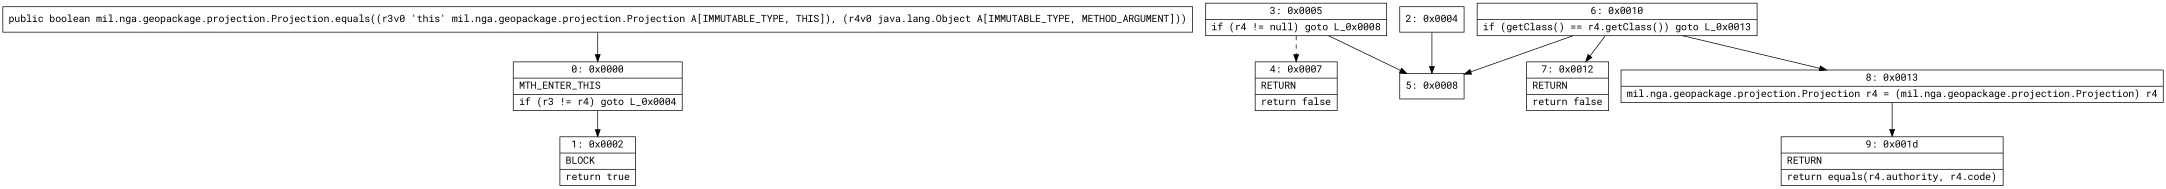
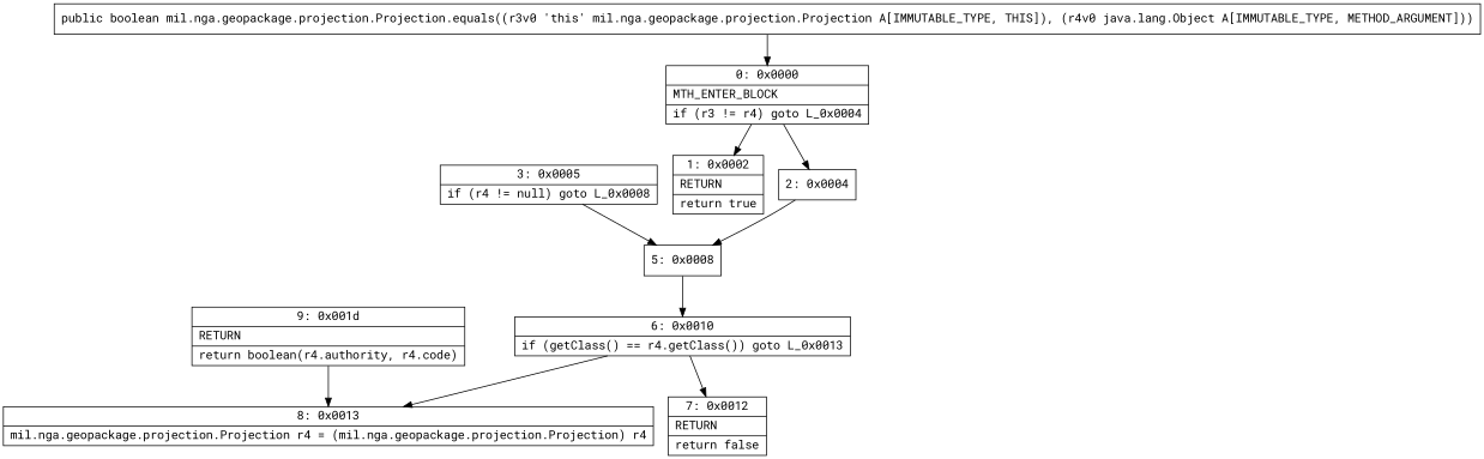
  digraph {
    fontname="Roboto Mono"
    node [fontname="Roboto Mono" shape=record]
    edge [fontname="Roboto Mono"]
-   n1 [label="{0\:\ 0x0000|MTH_ENTER_THIS\l|if (r3 != r4) goto L_0x0004\l}"]
-   n2 [label="{1\:\ 0x0002|BLOCK\l|return true\l}"]
+   n1 [label="{0\:\ 0x0000|MTH_ENTER_BLOCK\l|if (r3 != r4) goto L_0x0004\l}"]
+   n2 [label="{1\:\ 0x0002|RETURN\l|return true\l}"]
    n3 [label="{2\:\ 0x0004}"]
    n4 [label="{5\:\ 0x0008}"]
    n5 [label="{3\:\ 0x0005|if (r4 != null) goto L_0x0008\l}"]
-   n6 [label="{4\:\ 0x0007|RETURN\l|return false\l}"]
    n7 [label="{6\:\ 0x0010|if (getClass() == r4.getClass()) goto L_0x0013\l}"]
    n8 [label="{7\:\ 0x0012|RETURN\l|return false\l}"]
    n9 [label="{8\:\ 0x0013|mil.nga.geopackage.projection.Projection r4 = (mil.nga.geopackage.projection.Projection) r4\l}"]
-   n10 [label="{9\:\ 0x001d|RETURN\l|return equals(r4.authority, r4.code)\l}"]
+   n10 [label="{9\:\ 0x001d|RETURN\l|return boolean(r4.authority, r4.code)\l}"]
    n11 [label="{public boolean mil.nga.geopackage.projection.Projection.equals((r3v0 'this' mil.nga.geopackage.projection.Projection A[IMMUTABLE_TYPE, THIS]), (r4v0 java.lang.Object A[IMMUTABLE_TYPE, METHOD_ARGUMENT])) }"]
    n1 -> n2 [style=solid]
+   n1 -> n3
    n3 -> n4
-   n7 -> n4
+   n4 -> n7
    n5 -> n4
-   n5 -> n6 [style=dashed]
    n7 -> n8 [style=solid]
    n7 -> n9
-   n9 -> n10
+   n10 -> n9
    n11 -> n1
  }
